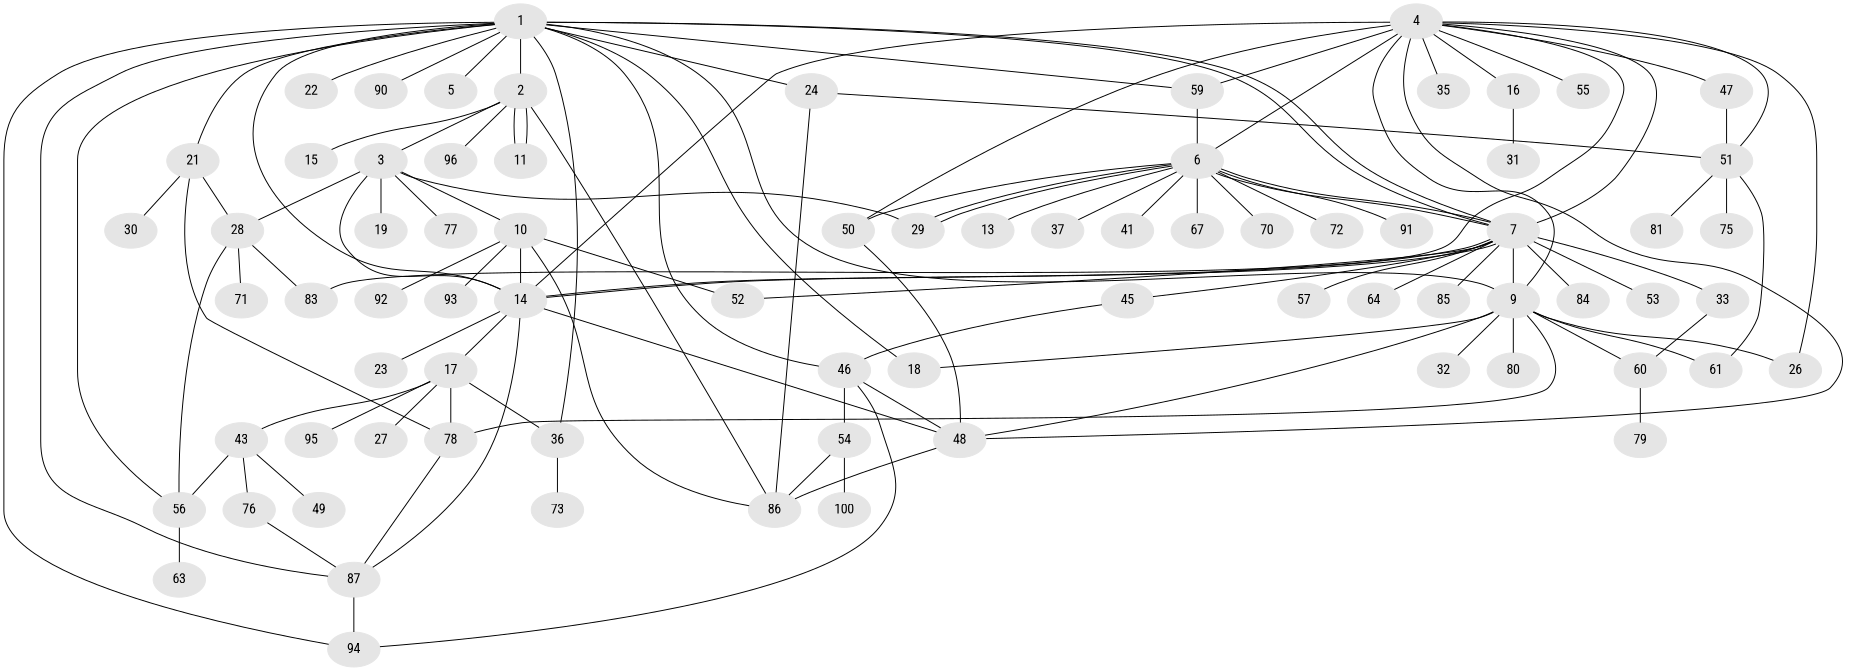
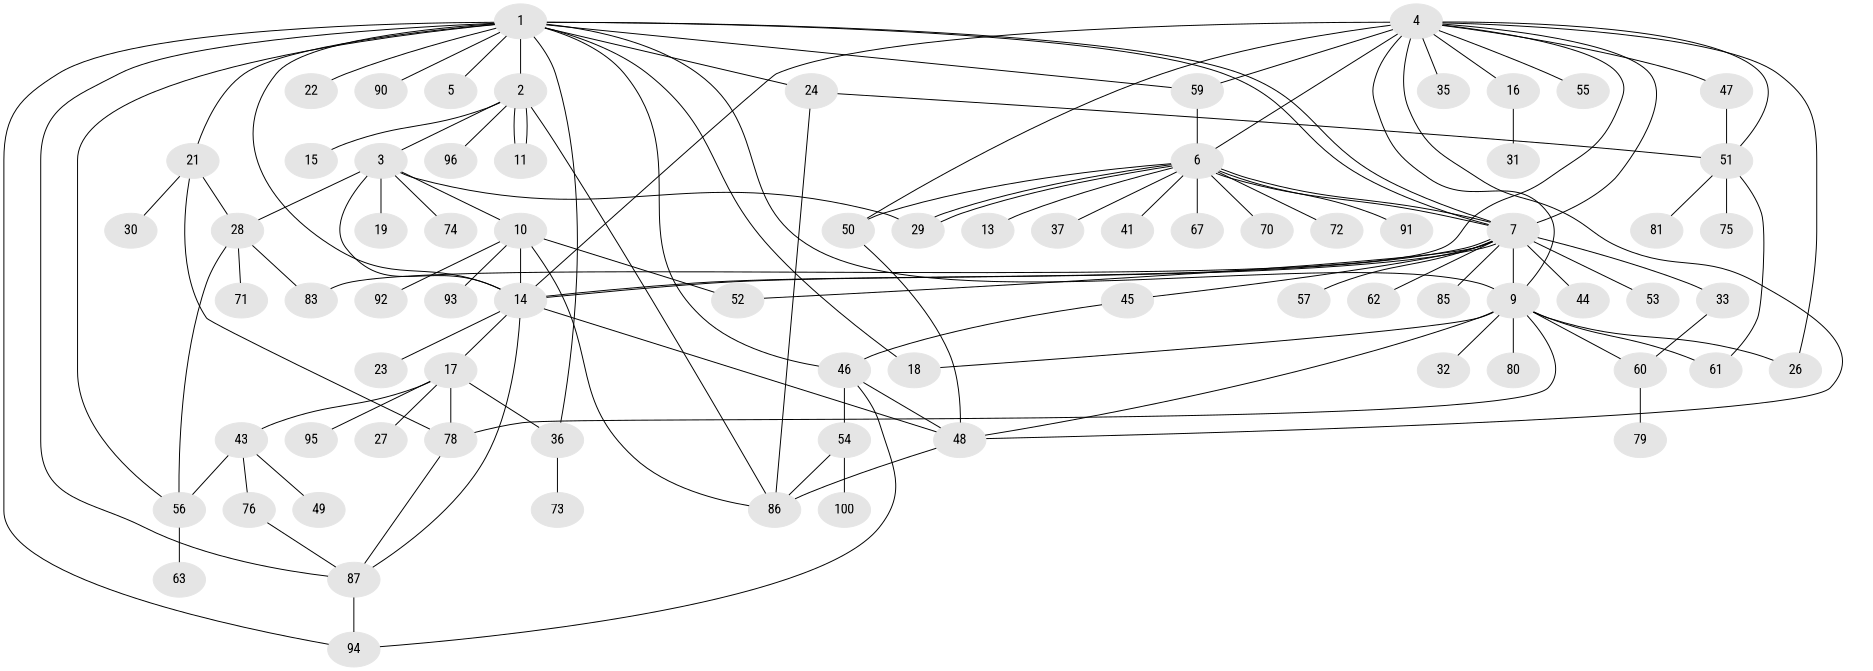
  graph {
    fontname="Roboto Condensed"
    node [color=gray90 fontname="Roboto Condensed" style=filled]
    edge [fontname="Roboto Condensed"]
    1 [super="+89"]
    2 [super="+20"]
    5 [super="+8"]
    7 [super="+12"]
    9 [super="+34"]
    14 [super="+38"]
    18
    21 [super="+101"]
    22
    24 [super="+98"]
    36 [super="+66"]
    46 [super="+63"]
    56
    59
    87 [super="+99"]
    90
    94
    3 [super="+65"]
    11
    15
    86
    96
    4 [super="+68"]
    6 [super="+82"]
    50 [super="+84"]
    16
    26 [super="+48"]
    35
    47
    51 [super="+64"]
    55
    n32 [label=48]
    83
    29 [super="+39"]
    13
    37 [super="+40"]
    41
    67
    70
    72
    91
    33
-   44 [label=84]
+   44
    45
    52
    53
    57
-   62 [label=64]
+   62
    85
    32 [super="+42"]
    60
    61
    78
    80
    17 [super="+88"]
    23
    27
    43 [super="+74"]
    95
    28 [super="+97"]
    30
    73
    54
    n64 [label=63]
    10 [super="+25"]
    19
-   77
+   77 [label=74]
    92
    93
    71
    31
    75
    81
    79
    49
    76
    100
    1 -- 2
    1 -- 5
    1 -- 7
    1 -- 7
    1 -- 9
    1 -- 14
    1 -- 18
    1 -- 21
    1 -- 22
    1 -- 24
    1 -- 36
    1 -- 46
    1 -- 56
    1 -- 59
    1 -- 87
    1 -- 90
    1 -- 94
    2 -- 3
    2 -- 11
    2 -- 11
    2 -- 15
    2 -- 86
    2 -- 96
    7 -- 9
    7 -- 14
    7 -- 14
    7 -- 33
    7 -- 44
    7 -- 45
    7 -- 52
    7 -- 53
    7 -- 57
    7 -- 62
    7 -- 85
    9 -- 18
    9 -- 26
    9 -- n32
    9 -- 32 [weight=2]
    9 -- 60
    9 -- 61
    9 -- 78
    9 -- 80
    14 -- 87
    14 -- n32
    14 -- 17
    14 -- 23
    21 -- 78
    21 -- 28
    21 -- 30
    24 -- 86
    24 -- 51
    36 -- 73
    46 -- 94
    46 -- n32
    46 -- 54
    56 -- n64
    59 -- 6
    87 -- 94
    3 -- 14 [weight=2]
    3 -- 29
    3 -- 28
    3 -- 10
    3 -- 19
    3 -- 77
    4 -- 7
    4 -- 9 [weight=2]
    4 -- 14
    4 -- 59
    4 -- 6 [weight=2]
    4 -- 50
    4 -- 16
    4 -- 26
    4 -- 35
    4 -- 47
    4 -- 51
    4 -- 55
    4 -- n32
    4 -- 83
    6 -- 7
    6 -- 7
    6 -- 50 [weight=2]
    6 -- 29
    6 -- 29
    6 -- 13
    6 -- 37
    6 -- 41
    6 -- 67
    6 -- 70
    6 -- 72
    6 -- 91
    50 -- n32
    16 -- 31
    47 -- 51
    51 -- 61
    51 -- 75
    51 -- 81
    n32 -- 86
    33 -- 60
    45 -- 46
    60 -- 79
    78 -- 87
    17 -- 36
    17 -- 78
    17 -- 27
    17 -- 43
    17 -- 95
    43 -- 56
    43 -- 49
    43 -- 76
    28 -- 56
    28 -- 83
    28 -- 71
    54 -- 86
    54 -- 100
    10 -- 14
    10 -- 86
    10 -- 52
    10 -- 92
    10 -- 93
    76 -- 87
  }
